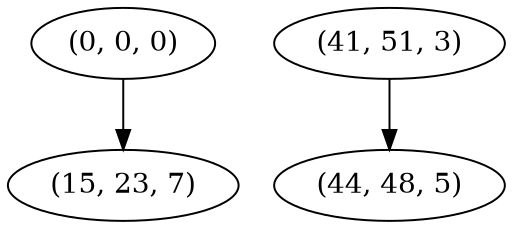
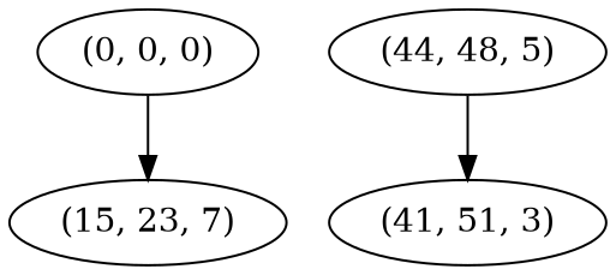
  digraph {
    "(0, 0, 0)"
    "(15, 23, 7)"
    "(41, 51, 3)"
    "(44, 48, 5)"
    "(0, 0, 0)" -> "(15, 23, 7)"
-   "(41, 51, 3)" -> "(44, 48, 5)"
+   "(44, 48, 5)" -> "(41, 51, 3)"
  }
